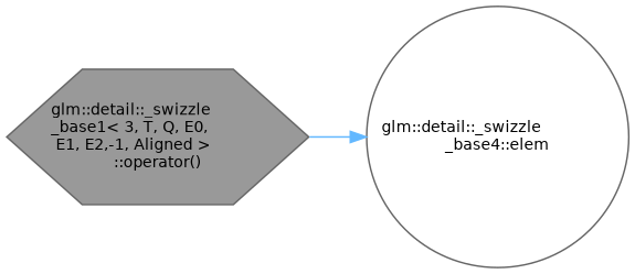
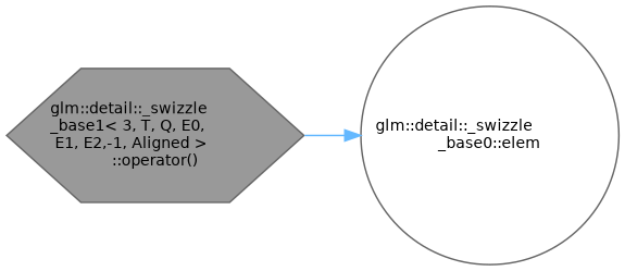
  digraph {
    rankdir=LR
    node [fontname=Helvetica fontsize=10 style=filled]
    n1 [color=gray40 fillcolor=grey60 fontcolor=black height=0.2 label="glm::detail::_swizzle\l_base1\< 3, T, Q, E0,\l E1, E2,-1, Aligned \>\l::operator()" shape=hexagon width=0.4]
-   n2 [color=grey40 fillcolor=white height=0.2 label="glm::detail::_swizzle\l_base4::elem" shape=circle width=0.4]
+   n2 [color=grey40 fillcolor=white height=0.2 label="glm::detail::_swizzle\l_base0::elem" shape=circle width=0.4]
    n1 -> n2 [color=steelblue1 fontname=Helvetica fontsize=10 labelfontname=Helvetica labelfontsize=10 style=solid]
  }
